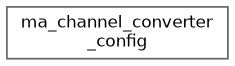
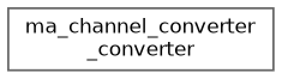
  digraph {
    rankdir=LR
-   n1 [color=grey40 fillcolor=white fontname=Helvetica fontsize=10 height=0.2 label="ma_channel_converter\l_config" shape=box style=filled width=0.4]
+   n1 [color=grey40 fillcolor=white fontname=Helvetica fontsize=10 height=0.2 label="ma_channel_converter\l_converter" shape=box style=filled width=0.4]
  }
